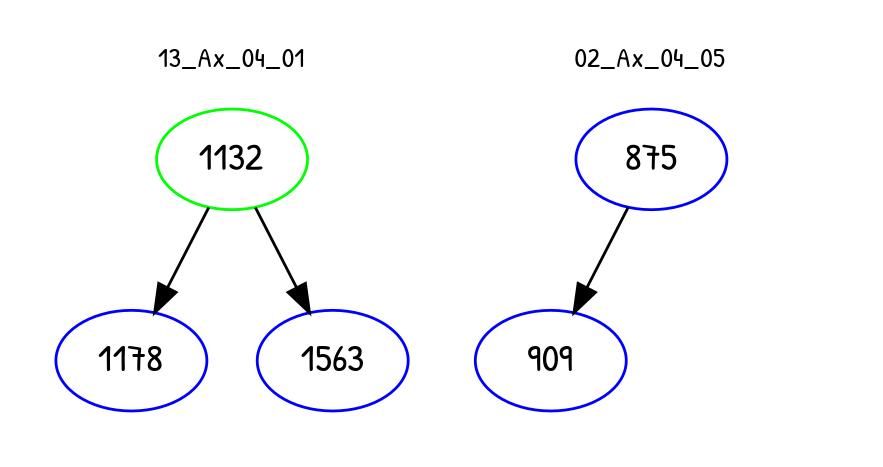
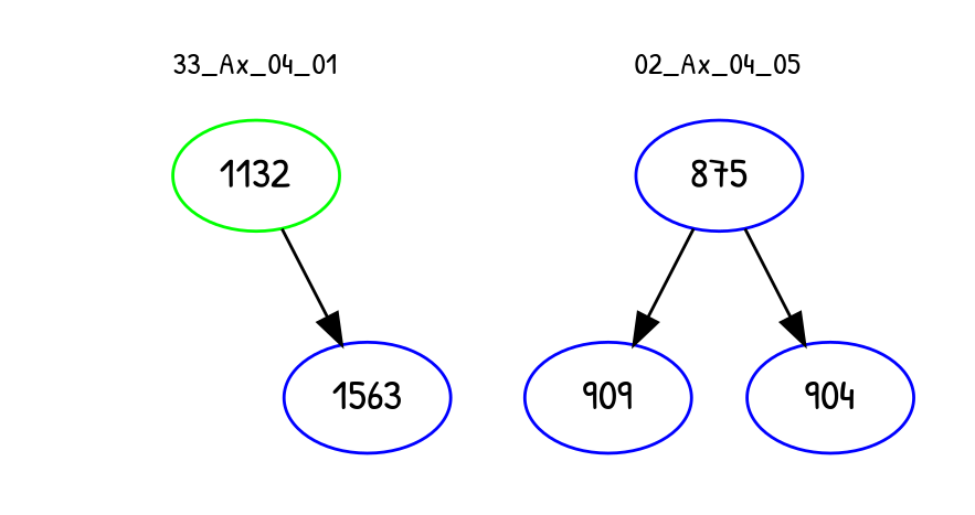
  digraph {
    fontname="Patrick Hand"
    node [color=blue fontname="Patrick Hand"]
    edge [color=black fontname="Patrick Hand"]
    n1 [color=green label=1132]
-   n2 [label=1178]
    n3 [label=1563]
    n4 [label=875]
    n5 [label=909]
+   n6 [label=904]
    subgraph cluster_1 {
      color=white
      fontsize=10
-     label="13_Ax_04_01"
+     label="33_Ax_04_01"
      n1
-     n2
      n3
    }
    subgraph cluster_2 {
      color=white
      fontsize=10
      label="02_Ax_04_05"
      n4
      n5
+     n6
    }
-   n1 -> n2
    n1 -> n3
    n4 -> n5
+   n4 -> n6
  }
